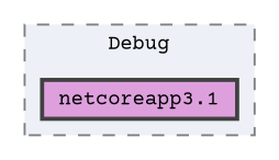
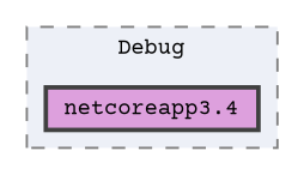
  digraph {
    compound=true
    fontname="Courier Prime"
-   n1 [color=grey25 fillcolor=plum fontname="Courier Prime" fontsize=10 height=0.2 label="netcoreapp3.1" shape=box style="filled,bold" width=0.4]
+   n1 [color=grey25 fillcolor=plum fontname="Courier Prime" fontsize=10 height=0.2 label="netcoreapp3.4" shape=box style="filled,bold" width=0.4]
    subgraph cluster_1 {
      bgcolor="#edf0f7"
      fontsize=10
      label=Debug
      pencolor=grey50
      style="filled,dashed"
      n1
    }
  }
